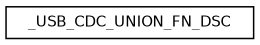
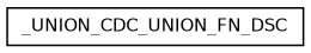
  digraph {
    rankdir=LR
-   n1 [color=black fillcolor=white fontname=Helvetica fontsize=10 height=0.2 label=_USB_CDC_UNION_FN_DSC shape=record style=filled width=0.4]
+   n1 [color=black fillcolor=white fontname=Helvetica fontsize=10 height=0.2 label=_UNION_CDC_UNION_FN_DSC shape=record style=filled width=0.4]
  }
